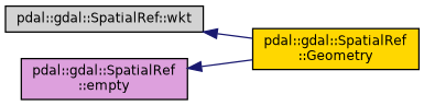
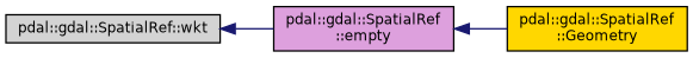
  digraph {
    rankdir=LR
    node [color=black fontname=Helvetica fontsize=10 shape=record style=filled]
    edge [color=midnightblue dir=back fontname=Helvetica fontsize=10 labelfontname=Helvetica labelfontsize=10 style=solid]
    n1 [fillcolor=lightgrey fontcolor=black height=0.2 label="pdal::gdal::SpatialRef::wkt" width=0.4]
    n2 [fillcolor=plum height=0.2 label="pdal::gdal::SpatialRef\l::empty" width=0.4]
    n3 [fillcolor=gold height=0.2 label="pdal::gdal::SpatialRef\l::Geometry" width=0.4]
-   n1 -> n3
+   n1 -> n2
    n2 -> n3
  }
